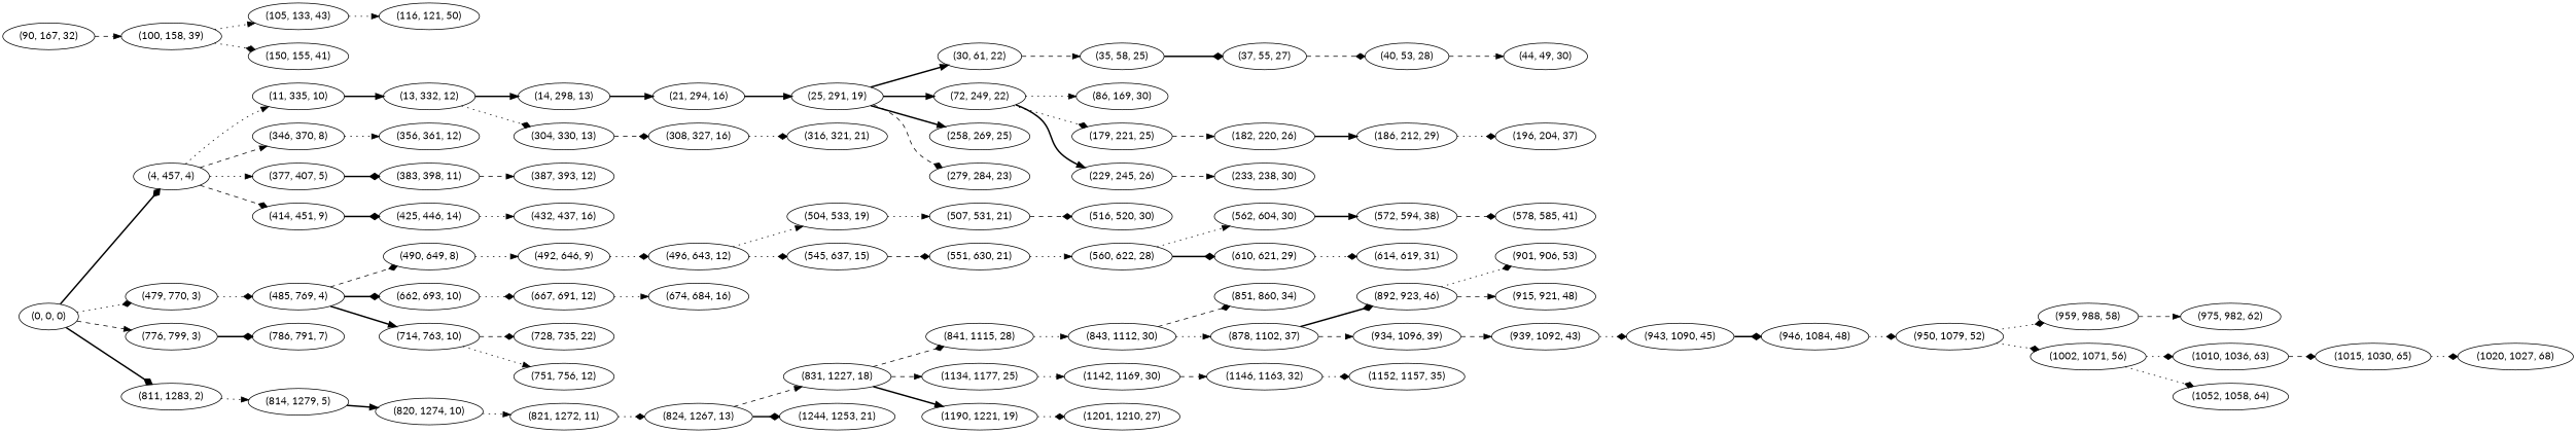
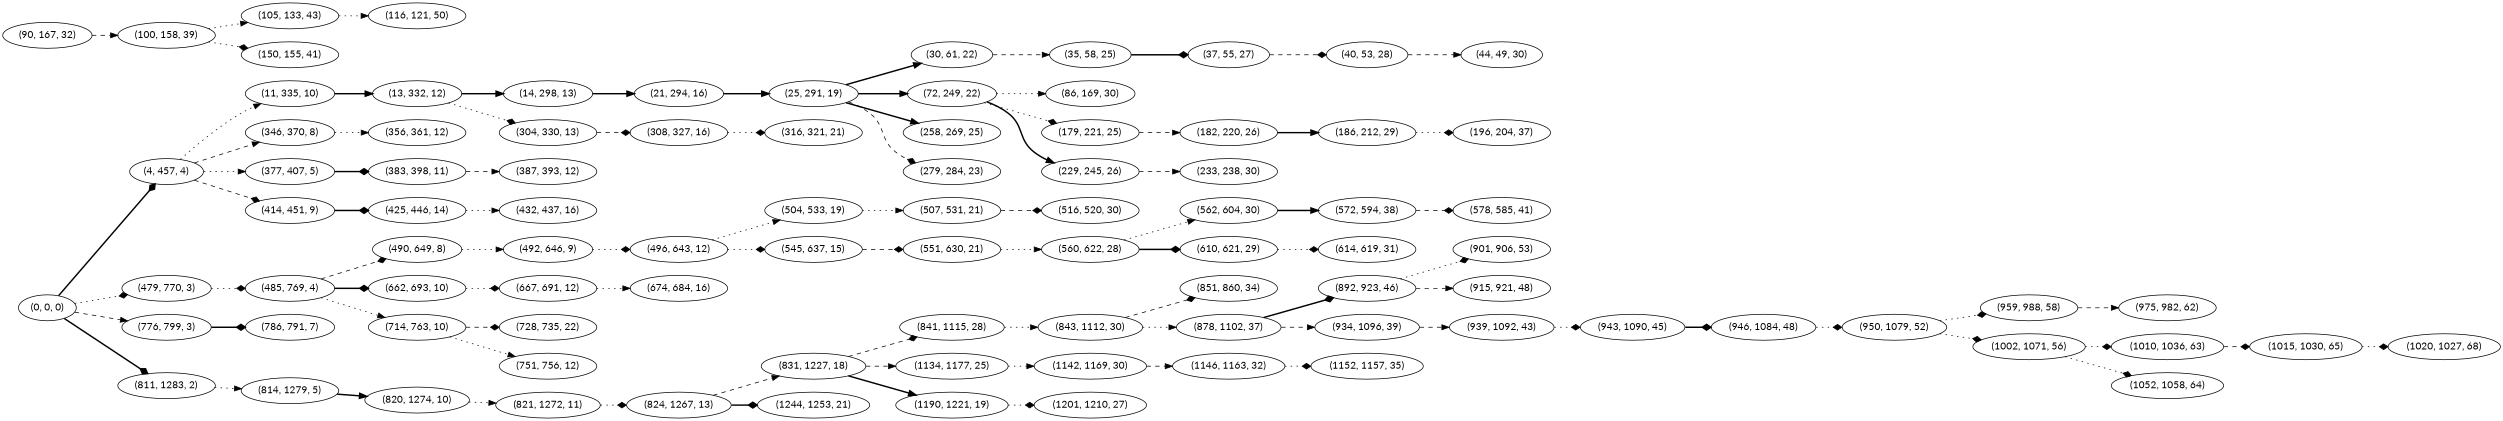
  digraph {
    fontname=Lato
    rankdir=LR
    node [fontname=Lato]
    edge [arrowhead=normal fontname=Lato style=dotted]
    "(0, 0, 0)"
    "(4, 457, 4)"
    "(479, 770, 3)"
    "(776, 799, 3)"
    "(811, 1283, 2)"
    "(11, 335, 10)"
    "(346, 370, 8)"
    "(377, 407, 5)"
    "(414, 451, 9)"
    "(485, 769, 4)"
    "(786, 791, 7)"
    "(814, 1279, 5)"
    "(13, 332, 12)"
    "(356, 361, 12)"
    "(383, 398, 11)"
    "(425, 446, 14)"
    "(14, 298, 13)"
    "(304, 330, 13)"
    "(21, 294, 16)"
    "(308, 327, 16)"
    "(25, 291, 19)"
    "(30, 61, 22)"
    "(72, 249, 22)"
    "(258, 269, 25)"
    "(279, 284, 23)"
    "(35, 58, 25)"
    "(86, 169, 30)"
    "(179, 221, 25)"
    "(229, 245, 26)"
    "(37, 55, 27)"
    "(40, 53, 28)"
    "(44, 49, 30)"
    "(182, 220, 26)"
    "(233, 238, 30)"
    "(90, 167, 32)"
    "(100, 158, 39)"
    "(105, 133, 43)"
    "(150, 155, 41)"
    "(116, 121, 50)"
    "(186, 212, 29)"
    "(196, 204, 37)"
    "(316, 321, 21)"
    "(387, 393, 12)"
    "(432, 437, 16)"
    "(490, 649, 8)"
    "(662, 693, 10)"
    "(714, 763, 10)"
    "(492, 646, 9)"
    "(667, 691, 12)"
    "(728, 735, 22)"
    "(751, 756, 12)"
    "(496, 643, 12)"
    "(504, 533, 19)"
    "(545, 637, 15)"
    "(507, 531, 21)"
    "(551, 630, 21)"
    "(516, 520, 30)"
    "(560, 622, 28)"
    "(562, 604, 30)"
    "(610, 621, 29)"
    "(572, 594, 38)"
    "(614, 619, 31)"
    "(578, 585, 41)"
    "(674, 684, 16)"
    "(820, 1274, 10)"
    "(821, 1272, 11)"
    "(824, 1267, 13)"
    "(831, 1227, 18)"
    "(1244, 1253, 21)"
    "(841, 1115, 28)"
    "(1134, 1177, 25)"
    "(1190, 1221, 19)"
    "(843, 1112, 30)"
    "(1142, 1169, 30)"
    "(1201, 1210, 27)"
    "(851, 860, 34)"
    "(878, 1102, 37)"
    "(892, 923, 46)"
    "(934, 1096, 39)"
    "(901, 906, 53)"
    "(915, 921, 48)"
    "(939, 1092, 43)"
    "(943, 1090, 45)"
    "(946, 1084, 48)"
    "(950, 1079, 52)"
    "(959, 988, 58)"
    "(1002, 1071, 56)"
    "(975, 982, 62)"
    "(1010, 1036, 63)"
    "(1052, 1058, 64)"
    "(1015, 1030, 65)"
    "(1020, 1027, 68)"
    "(1146, 1163, 32)"
    "(1152, 1157, 35)"
    "(0, 0, 0)" -> "(4, 457, 4)" [arrowhead=diamond style=bold]
    "(0, 0, 0)" -> "(479, 770, 3)" [arrowhead=diamond]
    "(0, 0, 0)" -> "(776, 799, 3)" [style=dashed]
    "(0, 0, 0)" -> "(811, 1283, 2)" [arrowhead=diamond style=bold]
    "(4, 457, 4)" -> "(11, 335, 10)"
    "(4, 457, 4)" -> "(346, 370, 8)" [style=dashed]
    "(4, 457, 4)" -> "(377, 407, 5)"
    "(4, 457, 4)" -> "(414, 451, 9)" [arrowhead=diamond style=dashed]
    "(479, 770, 3)" -> "(485, 769, 4)" [arrowhead=diamond]
    "(776, 799, 3)" -> "(786, 791, 7)" [arrowhead=diamond style=bold]
    "(811, 1283, 2)" -> "(814, 1279, 5)"
    "(11, 335, 10)" -> "(13, 332, 12)" [style=bold]
    "(346, 370, 8)" -> "(356, 361, 12)"
    "(377, 407, 5)" -> "(383, 398, 11)" [arrowhead=diamond style=bold]
    "(414, 451, 9)" -> "(425, 446, 14)" [arrowhead=diamond style=bold]
    "(485, 769, 4)" -> "(490, 649, 8)" [arrowhead=diamond style=dashed]
    "(485, 769, 4)" -> "(662, 693, 10)" [arrowhead=diamond style=bold]
-   "(485, 769, 4)" -> "(714, 763, 10)" [style=bold]
+   "(485, 769, 4)" -> "(714, 763, 10)"
    "(814, 1279, 5)" -> "(820, 1274, 10)" [style=bold]
    "(13, 332, 12)" -> "(14, 298, 13)" [style=bold]
    "(13, 332, 12)" -> "(304, 330, 13)" [arrowhead=diamond]
    "(383, 398, 11)" -> "(387, 393, 12)" [style=dashed]
    "(425, 446, 14)" -> "(432, 437, 16)"
    "(14, 298, 13)" -> "(21, 294, 16)" [style=bold]
    "(304, 330, 13)" -> "(308, 327, 16)" [arrowhead=diamond style=dashed]
    "(21, 294, 16)" -> "(25, 291, 19)" [style=bold]
    "(308, 327, 16)" -> "(316, 321, 21)" [arrowhead=diamond]
    "(25, 291, 19)" -> "(30, 61, 22)" [style=bold]
    "(25, 291, 19)" -> "(72, 249, 22)" [style=bold]
    "(25, 291, 19)" -> "(258, 269, 25)" [style=bold]
    "(25, 291, 19)" -> "(279, 284, 23)" [arrowhead=diamond style=dashed]
    "(30, 61, 22)" -> "(35, 58, 25)" [style=dashed]
    "(72, 249, 22)" -> "(86, 169, 30)"
    "(72, 249, 22)" -> "(179, 221, 25)" [arrowhead=diamond]
    "(72, 249, 22)" -> "(229, 245, 26)" [style=bold]
    "(35, 58, 25)" -> "(37, 55, 27)" [arrowhead=diamond style=bold]
    "(179, 221, 25)" -> "(182, 220, 26)" [style=dashed]
    "(229, 245, 26)" -> "(233, 238, 30)" [style=dashed]
    "(37, 55, 27)" -> "(40, 53, 28)" [arrowhead=diamond style=dashed]
    "(40, 53, 28)" -> "(44, 49, 30)" [style=dashed]
    "(182, 220, 26)" -> "(186, 212, 29)" [style=bold]
    "(90, 167, 32)" -> "(100, 158, 39)" [style=dashed]
    "(100, 158, 39)" -> "(105, 133, 43)"
    "(100, 158, 39)" -> "(150, 155, 41)" [arrowhead=diamond]
    "(105, 133, 43)" -> "(116, 121, 50)"
    "(186, 212, 29)" -> "(196, 204, 37)" [arrowhead=diamond]
    "(490, 649, 8)" -> "(492, 646, 9)"
    "(662, 693, 10)" -> "(667, 691, 12)" [arrowhead=diamond]
    "(714, 763, 10)" -> "(728, 735, 22)" [arrowhead=diamond style=dashed]
    "(714, 763, 10)" -> "(751, 756, 12)"
    "(492, 646, 9)" -> "(496, 643, 12)" [arrowhead=diamond]
    "(667, 691, 12)" -> "(674, 684, 16)"
    "(496, 643, 12)" -> "(504, 533, 19)"
    "(496, 643, 12)" -> "(545, 637, 15)" [arrowhead=diamond]
    "(504, 533, 19)" -> "(507, 531, 21)"
    "(545, 637, 15)" -> "(551, 630, 21)" [arrowhead=diamond style=dashed]
    "(507, 531, 21)" -> "(516, 520, 30)" [arrowhead=diamond style=dashed]
    "(551, 630, 21)" -> "(560, 622, 28)"
    "(560, 622, 28)" -> "(562, 604, 30)"
    "(560, 622, 28)" -> "(610, 621, 29)" [arrowhead=diamond style=bold]
    "(562, 604, 30)" -> "(572, 594, 38)" [style=bold]
    "(610, 621, 29)" -> "(614, 619, 31)" [arrowhead=diamond]
    "(572, 594, 38)" -> "(578, 585, 41)" [arrowhead=diamond style=dashed]
    "(820, 1274, 10)" -> "(821, 1272, 11)"
    "(821, 1272, 11)" -> "(824, 1267, 13)" [arrowhead=diamond]
    "(824, 1267, 13)" -> "(831, 1227, 18)" [style=dashed]
    "(824, 1267, 13)" -> "(1244, 1253, 21)" [arrowhead=diamond style=bold]
    "(831, 1227, 18)" -> "(841, 1115, 28)" [arrowhead=diamond style=dashed]
    "(831, 1227, 18)" -> "(1134, 1177, 25)" [style=dashed]
    "(831, 1227, 18)" -> "(1190, 1221, 19)" [style=bold]
    "(841, 1115, 28)" -> "(843, 1112, 30)"
    "(1134, 1177, 25)" -> "(1142, 1169, 30)"
    "(1190, 1221, 19)" -> "(1201, 1210, 27)" [arrowhead=diamond]
    "(843, 1112, 30)" -> "(851, 860, 34)" [arrowhead=diamond style=dashed]
    "(843, 1112, 30)" -> "(878, 1102, 37)"
    "(1142, 1169, 30)" -> "(1146, 1163, 32)" [style=dashed]
    "(878, 1102, 37)" -> "(892, 923, 46)" [arrowhead=diamond style=bold]
    "(878, 1102, 37)" -> "(934, 1096, 39)" [style=dashed]
    "(892, 923, 46)" -> "(901, 906, 53)" [arrowhead=diamond]
    "(892, 923, 46)" -> "(915, 921, 48)" [style=dashed]
    "(934, 1096, 39)" -> "(939, 1092, 43)" [style=dashed]
    "(939, 1092, 43)" -> "(943, 1090, 45)" [arrowhead=diamond]
    "(943, 1090, 45)" -> "(946, 1084, 48)" [arrowhead=diamond style=bold]
    "(946, 1084, 48)" -> "(950, 1079, 52)" [arrowhead=diamond]
    "(950, 1079, 52)" -> "(959, 988, 58)" [arrowhead=diamond]
    "(950, 1079, 52)" -> "(1002, 1071, 56)" [arrowhead=diamond]
    "(959, 988, 58)" -> "(975, 982, 62)" [style=dashed]
    "(1002, 1071, 56)" -> "(1010, 1036, 63)" [arrowhead=diamond]
    "(1002, 1071, 56)" -> "(1052, 1058, 64)" [arrowhead=diamond]
    "(1010, 1036, 63)" -> "(1015, 1030, 65)" [arrowhead=diamond style=dashed]
    "(1015, 1030, 65)" -> "(1020, 1027, 68)" [arrowhead=diamond]
    "(1146, 1163, 32)" -> "(1152, 1157, 35)" [arrowhead=diamond]
  }
